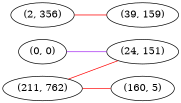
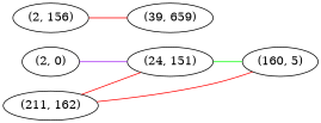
  graph {
    rankdir=LR
    edge [color=red weight=1]
-   "(0, 0)"
+   "(0, 0)" [label="(2, 0)"]
    "(24, 151)"
    n3 [label="(160, 5)"]
-   "(2, 156)" [label="(2, 356)"]
-   "(39, 159)"
-   "(211, 162)" [label="(211, 762)"]
+   "(2, 156)"
+   "(39, 159)" [label="(39, 659)"]
+   "(211, 162)"
    "(0, 0)" -- "(24, 151)" [color=purple weight=4]
+   "(24, 151)" -- n3 [color=green weight=2]
    "(2, 156)" -- "(39, 159)"
    "(211, 162)" -- "(24, 151)"
    "(211, 162)" -- n3
  }
